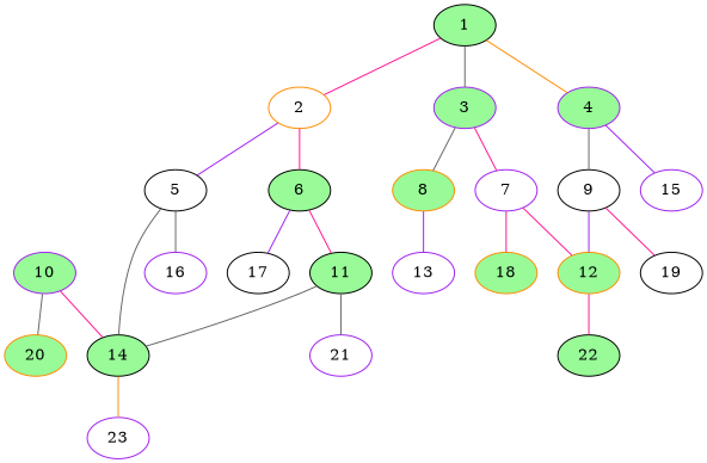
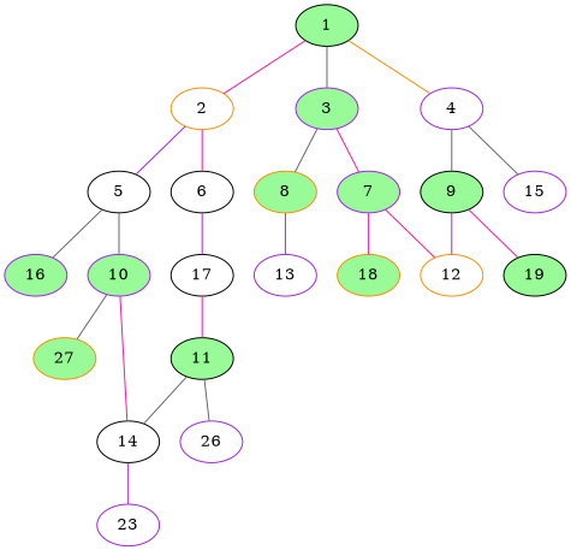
  graph {
    fontname="DejaVu Serif"
    node [chem=C color=black fillcolor=palegreen fontname="DejaVu Serif" style=filled]
    edge [color=deeppink fontname="DejaVu Serif" valence=1]
    2 [color=darkorange fillcolor=white]
    1
    3 [color=purple]
-   4 [color=purple]
+   4 [color=purple fillcolor=white]
    5 [fillcolor=white]
-   6
-   7 [color=purple fillcolor=white]
+   6 [fillcolor=white]
+   7 [color=purple]
    8 [chem=N color=darkorange]
-   9 [fillcolor=white]
+   9
    15 [chem=H color=purple fillcolor=white]
    10 [color=purple]
-   16 [chem=H color=purple fillcolor=white]
+   16 [chem=H color=purple]
    11
    17 [chem=H fillcolor=white]
-   12 [color=darkorange]
+   12 [color=darkorange fillcolor=white]
    18 [chem=H color=darkorange]
    13 [chem=O color=purple fillcolor=white]
-   19 [chem=H fillcolor=white]
-   14
-   20 [chem=H color=darkorange]
-   21 [chem=H color=purple fillcolor=white]
-   22 [chem=H]
+   19 [chem=H]
+   14 [fillcolor=white]
+   20 [chem=H color=darkorange label=27]
+   21 [chem=H color=purple fillcolor=white label=26]
    23 [chem=H color=purple fillcolor=white]
    2 -- 5 [color=purple]
    2 -- 6 [valence=2]
    1 -- 2
    1 -- 3 [color=gray40 valence=2]
    1 -- 4 [color=darkorange]
    3 -- 7
    3 -- 8 [color=gray40]
    4 -- 9 [color=gray40 valence=2]
-   4 -- 15 [color=purple]
-   5 -- 14 [color=gray40 valence=2]
+   4 -- 15 [color=gray40]
+   5 -- 10 [color=gray40 valence=2]
    5 -- 16 [color=gray40]
-   6 -- 11
+   17 -- 11
    6 -- 17 [color=purple]
    7 -- 12 [valence=2]
    7 -- 18
    8 -- 13 [color=purple valence=2]
    9 -- 12 [color=purple]
    9 -- 19
    10 -- 14
    10 -- 20 [color=gray40]
    11 -- 14 [color=gray40 valence=2]
    11 -- 21 [color=gray40]
-   12 -- 22
-   14 -- 23 [color=darkorange]
+   14 -- 23 [color=purple]
  }
